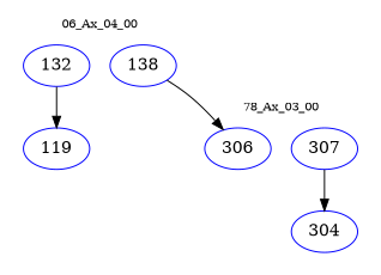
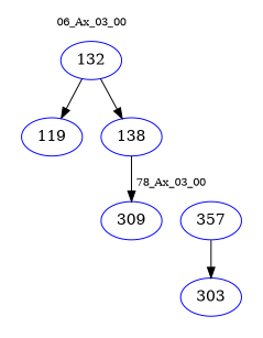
  digraph {
    node [color=blue]
    edge [color=black]
    n1 [label=132]
    n2 [label=119]
    n3 [label=138]
-   n4 [label=307]
-   n5 [label=304]
-   n6 [label=306]
+   n4 [label=357]
+   n5 [label=303]
+   n6 [label=309]
    subgraph cluster_1 {
      color=white
      fontsize=10
-     label="06_Ax_04_00"
+     label="06_Ax_03_00"
      n1
      n2
      n3
    }
    subgraph cluster_2 {
      color=white
      fontsize=10
      label="78_Ax_03_00"
      n4
      n5
      n6
    }
    n1 -> n2
+   n1 -> n3
    n3 -> n6
    n4 -> n5
  }
